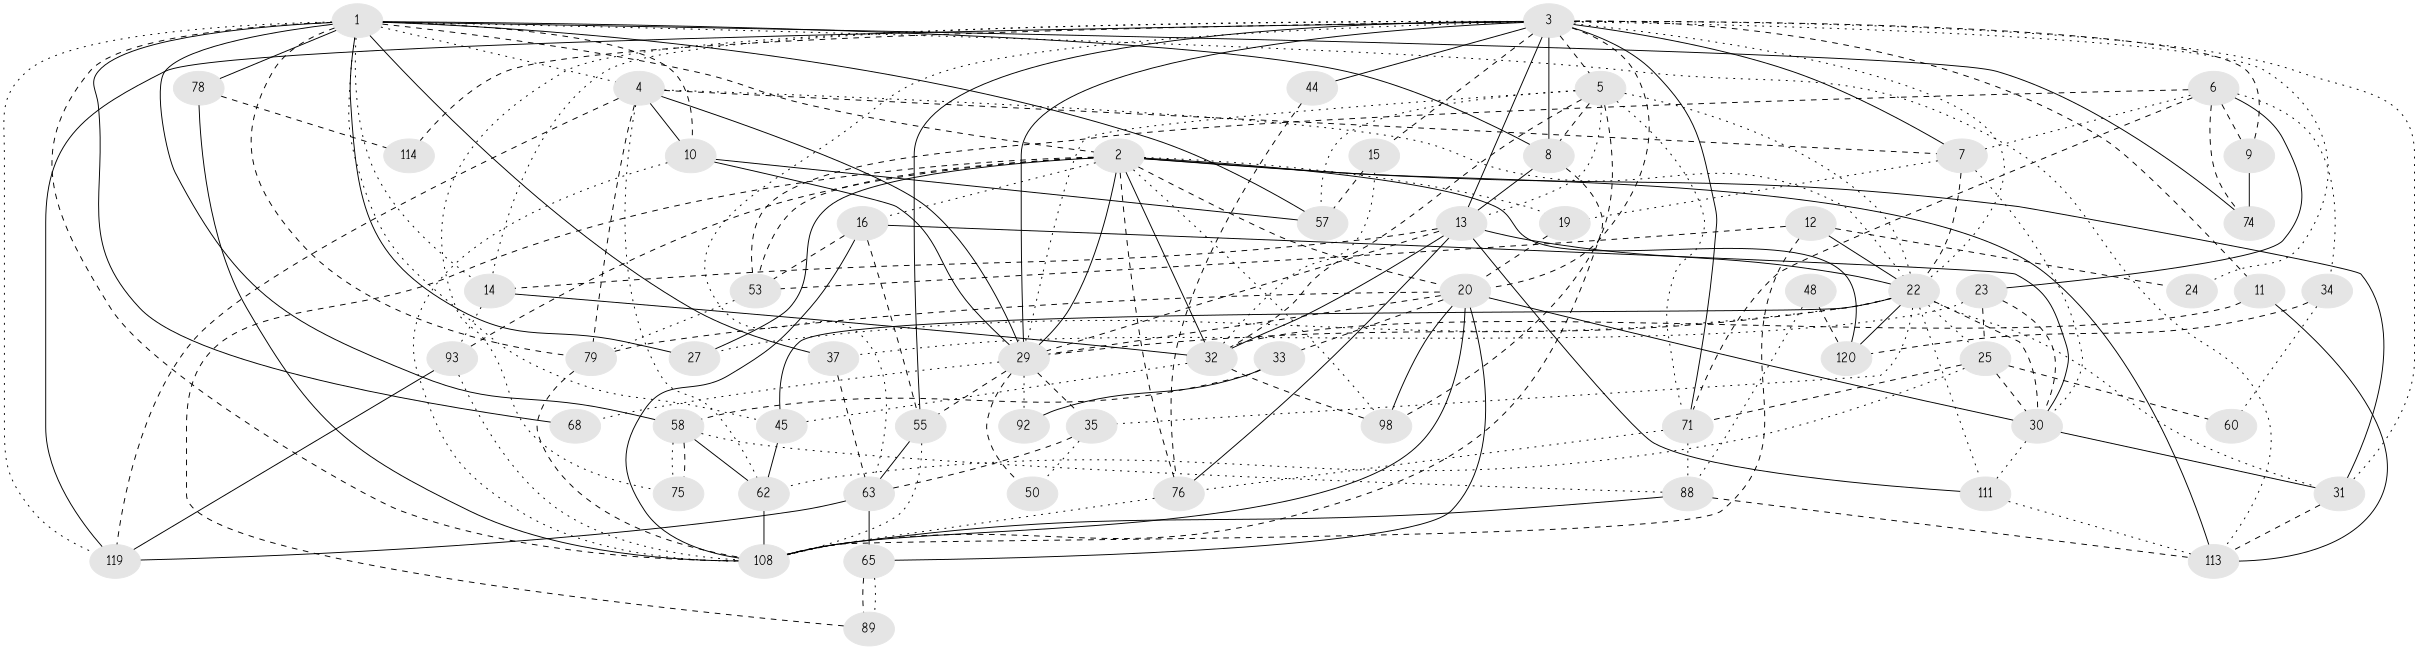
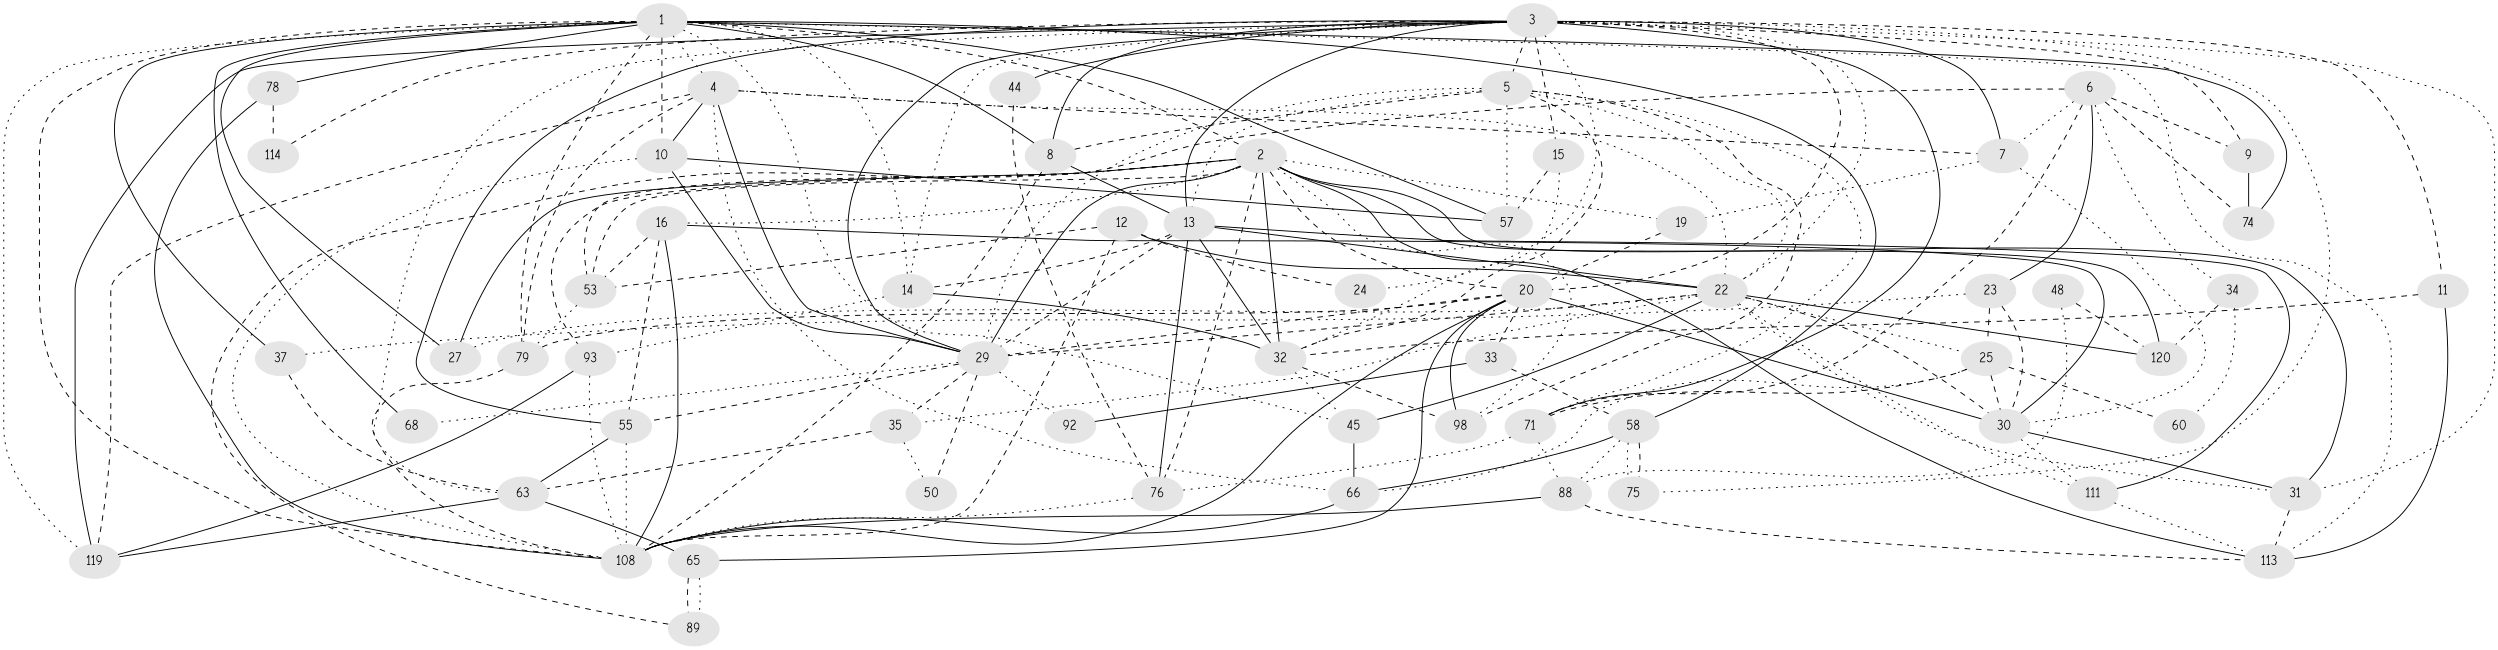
  graph {
    fontname="Comic Neue"
    node [color=gray90 fontname="Comic Neue" style=filled]
    edge [fontname="Comic Neue" style=dashed]
    1 [super="+41+40+28"]
    2 [super="+122+46"]
    4 [super="+69+42"]
    8 [super="+112+47"]
    10 [super="+21"]
    14 [super="+91+54"]
    27
    37
    45 [super="+85"]
    57
    58
    68
    78
    79 [super="+106"]
    108 [super="+115+118"]
    113
    119
    74
    16 [super="+82"]
    19
    20 [super="+103+49"]
    29 [super="+99+81"]
    31 [super="+56+90"]
    32 [super="+38+51+62+83"]
    53
    76
    89
    93 [super="+96"]
    98
    120
    7 [super="+107"]
    22 [super="+86+102+43"]
-   66 [label=62]
+   66
    13 [super="+26+39+124"]
    9
    63 [super="+116"]
    75
    88 [super="+95"]
    114
    55
    30 [super="+117+97"]
    33
    65
    35 [super="+101"]
    50
    92
    3 [super="+61+70"]
    5 [super="+36+104"]
    11
    15
    24
    44
    71
    111
    25 [super="+80"]
    6 [super="+17"]
    23
    34
    60
    12 [super="+18"]
    48
    1 -- 2
    1 -- 4 [style=dotted]
    1 -- 8 [style=solid]
    1 -- 10 [weight=2]
    1 -- 14 [style=dotted]
    1 -- 27 [style=solid]
    1 -- 37 [style=solid]
    1 -- 45 [style=dotted]
    1 -- 57 [style=solid]
    1 -- 58 [style=solid]
    1 -- 68 [style=solid]
    1 -- 78 [style=solid]
    1 -- 79 [weight=2]
    1 -- 108
    1 -- 113 [style=dotted]
    1 -- 119 [style=dotted]
    1 -- 74 [style=solid]
    2 -- 27 [style=solid]
    2 -- 113 [style=solid]
    2 -- 16 [style=dotted]
    2 -- 19 [style=dotted]
    2 -- 20
    2 -- 29 [style=solid]
    2 -- 31 [style=solid]
    2 -- 32 [style=solid]
    2 -- 53
    2 -- 76
    2 -- 89
    2 -- 93 [weight=2]
    2 -- 98 [style=dotted]
    2 -- 120 [style=solid]
    4 -- 10 [style=solid]
    4 -- 79
    4 -- 119
    4 -- 29 [style=solid]
    4 -- 7
    4 -- 22 [style=dotted]
    4 -- 66 [style=dotted]
    8 -- 108
    8 -- 13 [style=solid]
    10 -- 57 [style=solid]
    10 -- 108 [style=dotted weight=2]
    10 -- 29 [style=solid]
    14 -- 32 [style=solid]
    14 -- 93 [style=dotted]
    37 -- 63
    45 -- 66 [style=solid]
    58 -- 66 [style=solid]
    58 -- 75 [style=dotted]
    58 -- 75
    58 -- 88 [style=dotted]
    78 -- 108 [style=solid]
    78 -- 114
    79 -- 108
    16 -- 108 [style=solid]
    16 -- 53
    16 -- 55
    16 -- 30 [style=solid]
    19 -- 20
    20 -- 79
    20 -- 108 [style=solid weight=2]
    20 -- 29
    20 -- 98 [style=solid]
    20 -- 30 [style=solid weight=2]
    20 -- 33
    20 -- 65 [style=solid]
    29 -- 68 [style=dotted]
    29 -- 55
    29 -- 35
    29 -- 50
    29 -- 92 [style=dotted]
    31 -- 113
    32 -- 45 [style=dotted]
    32 -- 98
    53 -- 79 [style=dotted]
    76 -- 108 [style=dotted]
    93 -- 108 [style=dotted]
    93 -- 119 [style=solid]
    7 -- 19 [style=dotted]
-   7 -- 22
    7 -- 30 [style=dotted]
    22 -- 27 [style=dotted]
    22 -- 45 [style=solid]
    22 -- 29
    22 -- 31 [style=dotted]
    22 -- 120 [style=solid]
    22 -- 30 [weight=2]
    22 -- 35 [style=dotted]
    22 -- 111 [style=dotted]
    22 -- 25 [style=dotted]
    66 -- 108 [style=solid]
    13 -- 14 [weight=2]
    13 -- 29
    13 -- 32 [style=solid]
    13 -- 76 [style=solid]
    13 -- 22 [style=solid weight=2]
    13 -- 111 [style=solid]
    9 -- 74 [style=solid]
    63 -- 119 [style=solid]
    63 -- 65 [style=solid weight=2]
    88 -- 108 [style=solid]
    88 -- 113
    55 -- 108 [style=dotted]
    55 -- 63 [style=solid]
    30 -- 31 [style=solid]
    30 -- 111 [style=dotted]
    33 -- 58
    33 -- 92 [style=solid]
    65 -- 89
    65 -- 89 [style=dotted]
    35 -- 63
    35 -- 50 [style=dotted]
    3 -- 8 [style=solid weight=2]
    3 -- 14 [style=dotted]
    3 -- 119 [style=solid]
    3 -- 20
    3 -- 29 [style=solid]
    3 -- 31 [style=dotted weight=2]
    3 -- 7 [style=solid]
    3 -- 22 [style=dotted]
    3 -- 13 [style=solid]
    3 -- 9
    3 -- 63 [style=dotted]
    3 -- 75 [style=dotted]
    3 -- 114
    3 -- 55 [style=solid]
    3 -- 5
    3 -- 11
    3 -- 15
    3 -- 24 [style=dotted]
    3 -- 44 [style=solid]
    3 -- 71 [style=solid]
    5 -- 8
    5 -- 57 [style=dotted]
    5 -- 29 [style=dotted]
    5 -- 32
    5 -- 98
    5 -- 22 [style=dotted]
    5 -- 13 [style=dotted]
    5 -- 71 [style=dotted]
    11 -- 113 [style=solid]
    11 -- 32
    15 -- 57
    15 -- 32 [style=dotted]
    44 -- 76
    71 -- 76 [style=dotted]
    71 -- 88 [style=dotted]
    111 -- 113 [style=dotted]
    25 -- 66 [style=dotted]
    25 -- 30
    25 -- 71
    25 -- 60
    6 -- 74
    6 -- 53
    6 -- 7 [style=dotted]
    6 -- 9
    6 -- 71
    6 -- 23 [style=solid]
    6 -- 34 [style=dotted]
    23 -- 37 [style=dotted]
    23 -- 30
    23 -- 25
    34 -- 120
    34 -- 60 [style=dotted]
    12 -- 108
    12 -- 53
    12 -- 22 [style=solid]
    12 -- 24
    48 -- 120
    48 -- 88 [style=dotted]
  }
